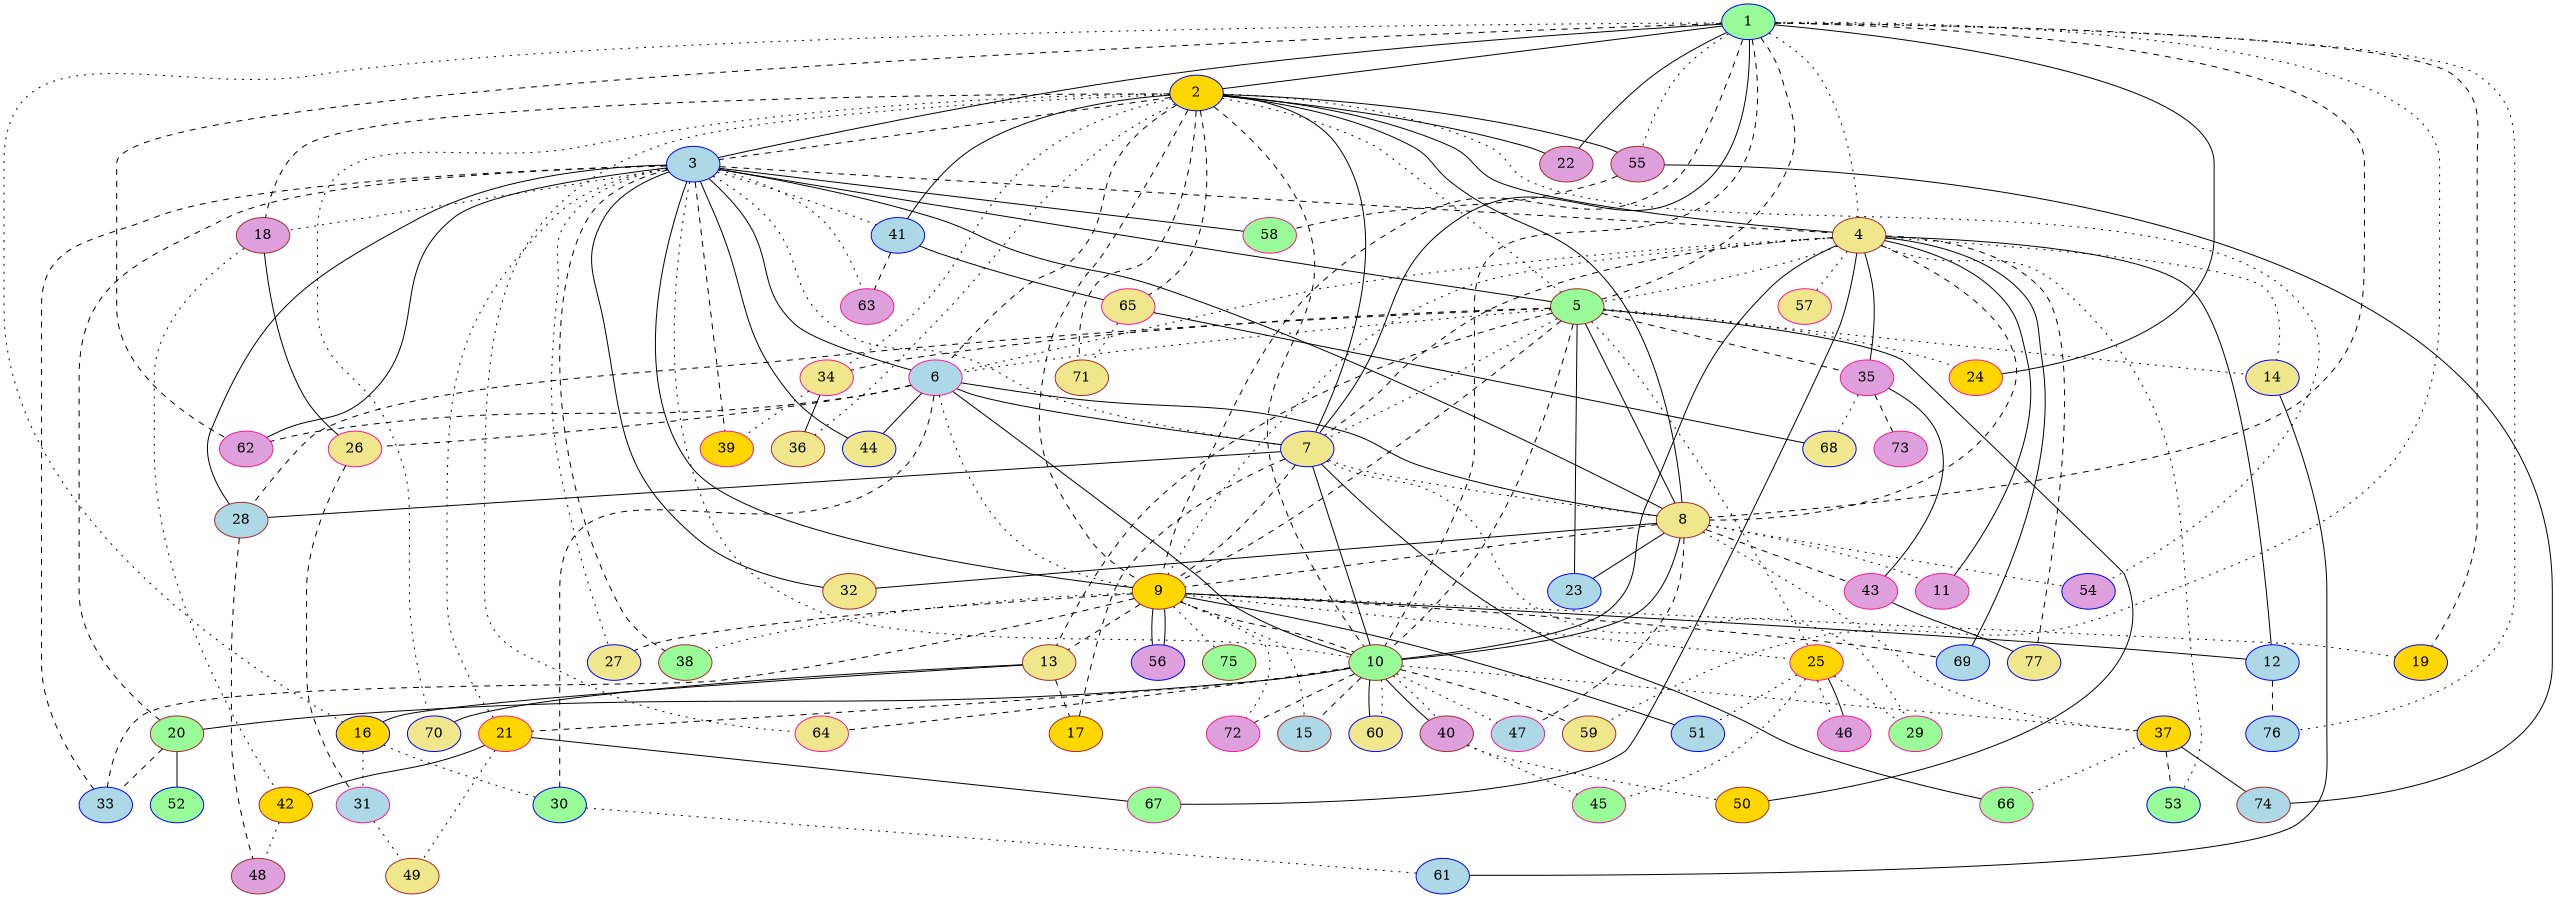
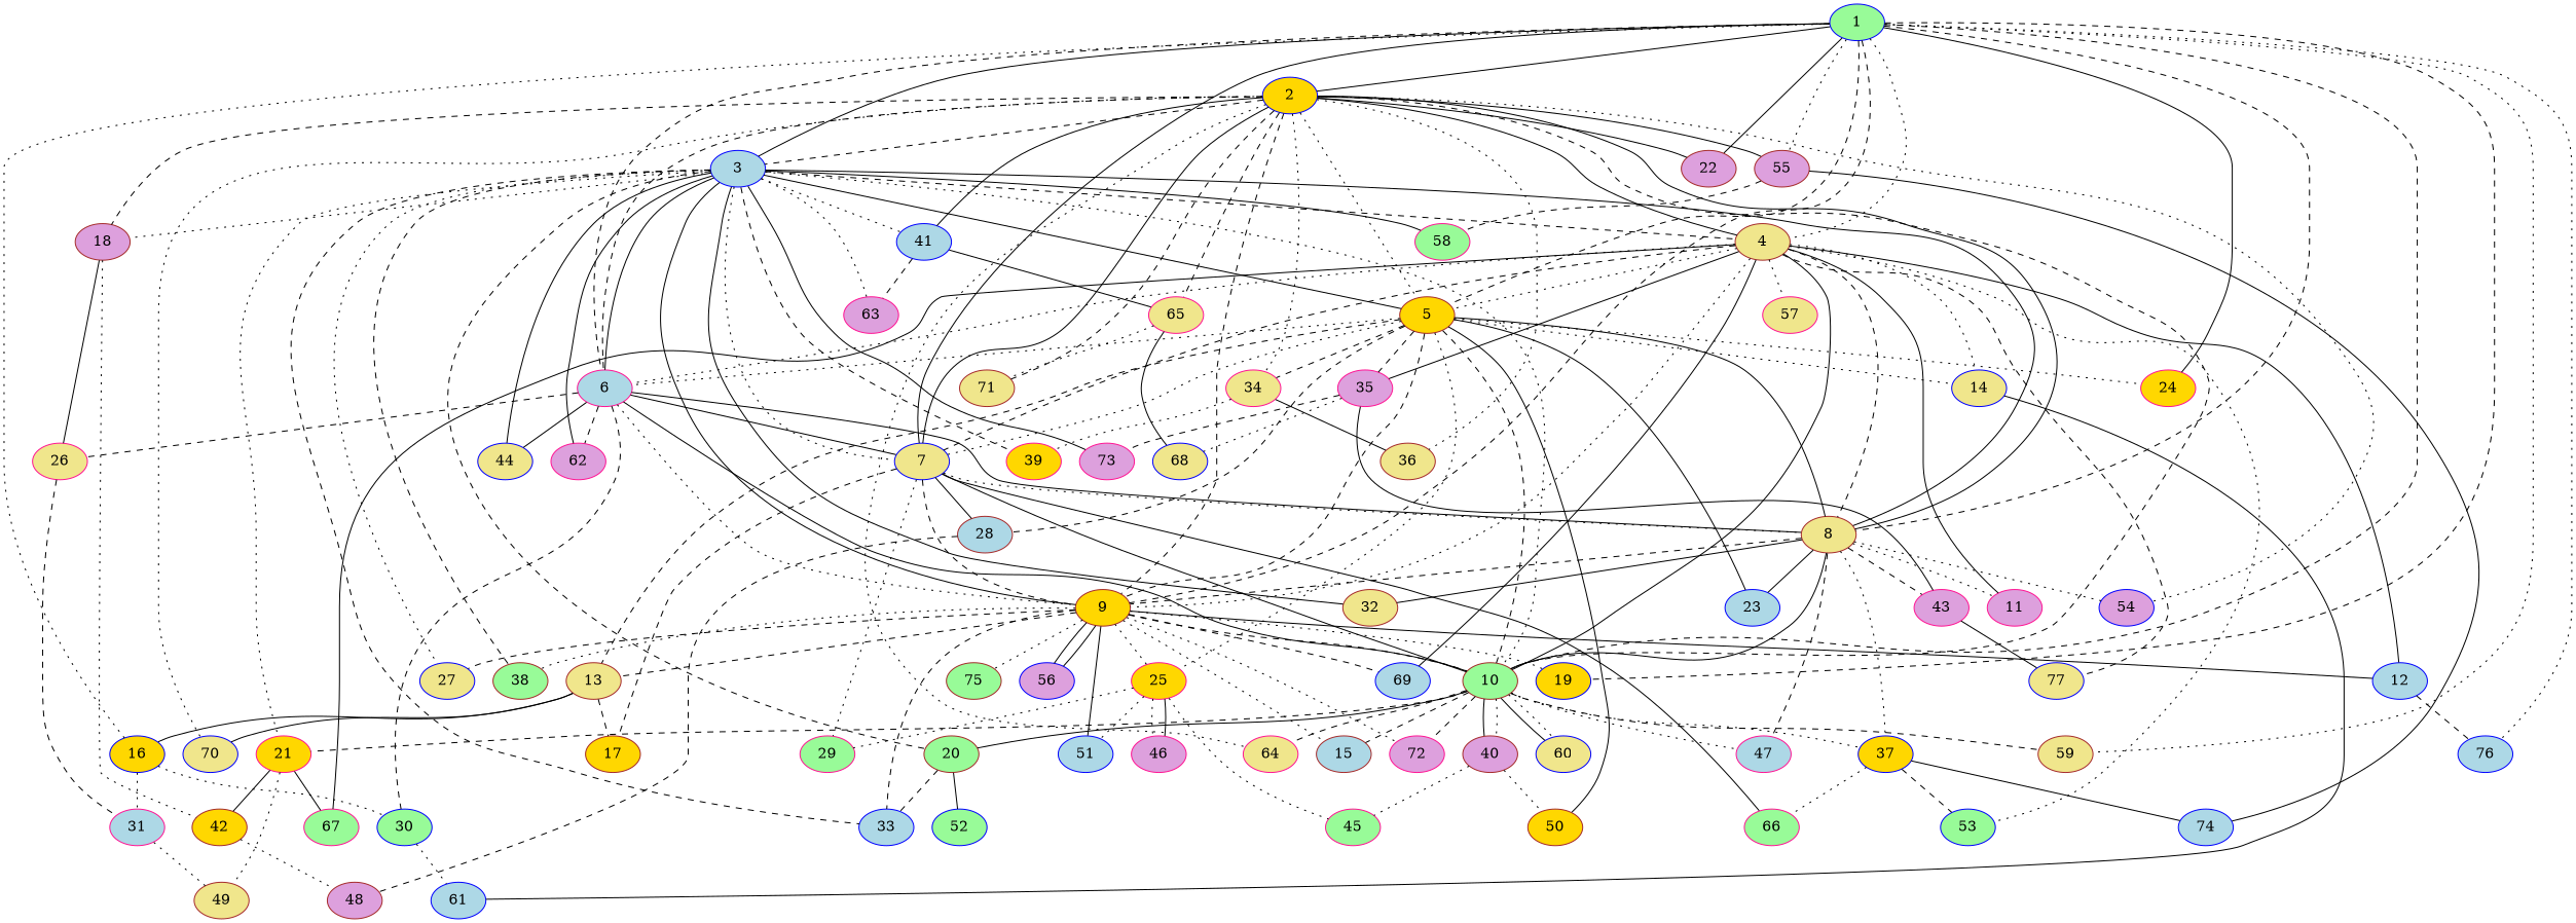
  graph {
    node [color=blue fillcolor=khaki style=filled]
    edge [style=dotted]
    1 [fillcolor=palegreen]
    2 [fillcolor=gold]
    3 [fillcolor=lightblue]
    4 [color=brown]
-   5 [color=brown fillcolor=palegreen]
+   5 [color=brown fillcolor=gold]
    6 [color=deeppink fillcolor=lightblue]
    7
    8 [color=brown]
    9 [color=brown fillcolor=gold]
    10 [color=brown fillcolor=palegreen]
    16 [fillcolor=gold]
    19 [fillcolor=gold]
    22 [color=brown fillcolor=plum]
    24 [color=deeppink fillcolor=gold]
    55 [color=brown fillcolor=plum]
    59 [color=brown]
    76 [fillcolor=lightblue]
    18 [color=brown fillcolor=plum]
    34 [color=deeppink]
    36 [color=brown]
    41 [fillcolor=lightblue]
    54 [fillcolor=plum]
    64 [color=deeppink]
    65 [color=deeppink]
    70
    71 [color=brown]
    20 [color=brown fillcolor=palegreen]
    21 [color=deeppink fillcolor=gold]
    27
    32 [color=brown]
    38 [color=brown fillcolor=palegreen]
    39 [color=deeppink fillcolor=gold]
    44
    58 [color=deeppink fillcolor=palegreen]
    62 [color=deeppink fillcolor=plum]
    63 [color=deeppink fillcolor=plum]
    73 [color=deeppink fillcolor=plum]
    33 [fillcolor=lightblue]
    11 [color=deeppink fillcolor=plum]
    12 [fillcolor=lightblue]
    14
    35 [color=deeppink fillcolor=plum]
    53 [fillcolor=palegreen]
    57 [color=deeppink]
    67 [color=deeppink fillcolor=palegreen]
    69 [fillcolor=lightblue]
    77
    13 [color=brown]
    23 [fillcolor=lightblue]
    25 [color=deeppink fillcolor=gold]
    28 [color=brown fillcolor=lightblue]
    50 [color=brown fillcolor=gold]
    26 [color=deeppink]
    30 [fillcolor=palegreen]
    17 [color=brown fillcolor=gold]
    29 [color=deeppink fillcolor=palegreen]
    66 [color=deeppink fillcolor=palegreen]
    37 [fillcolor=gold]
    43 [color=deeppink fillcolor=plum]
    47 [color=deeppink fillcolor=lightblue]
    75 [color=brown fillcolor=palegreen]
    15 [color=brown fillcolor=lightblue]
    51 [fillcolor=lightblue]
    56 [fillcolor=plum]
    72 [color=deeppink fillcolor=plum]
    40 [color=brown fillcolor=plum]
    60
    31 [color=deeppink fillcolor=lightblue]
-   74 [color=brown fillcolor=lightblue]
+   74 [fillcolor=lightblue]
    42 [color=brown fillcolor=gold]
    68
    52 [fillcolor=palegreen]
    49 [color=brown]
    61 [fillcolor=lightblue]
    45 [color=deeppink fillcolor=palegreen]
    46 [color=deeppink fillcolor=plum]
    48 [color=brown fillcolor=plum]
    1 -- 2 [style=solid]
    1 -- 3 [style=solid]
    1 -- 4
    1 -- 5 [style=dashed]
-   1 -- 62 [style=dashed]
+   1 -- 6 [style=dashed]
    1 -- 7 [style=solid]
    1 -- 8 [style=dashed]
    1 -- 9 [style=dashed]
    1 -- 10 [style=dashed]
    1 -- 16
    1 -- 19 [style=dashed]
    1 -- 22 [style=solid]
    1 -- 24 [style=solid]
    1 -- 55
    1 -- 59
    1 -- 76
    2 -- 3 [style=dashed]
    2 -- 4 [style=solid]
    2 -- 5
    2 -- 6 [style=dashed]
    2 -- 7 [style=solid]
    2 -- 8 [style=solid]
    2 -- 9 [style=dashed]
    2 -- 10 [style=dashed]
    2 -- 22 [style=solid]
    2 -- 55 [style=solid]
    2 -- 18 [style=dashed]
    2 -- 34
    2 -- 36
    2 -- 41 [style=solid]
    2 -- 54
    2 -- 64
    2 -- 65 [style=dashed]
    2 -- 70
    2 -- 71 [style=dashed]
    3 -- 4 [style=dashed]
    3 -- 5 [style=solid]
    3 -- 6 [style=solid]
    3 -- 7
    3 -- 8 [style=solid]
    3 -- 9 [style=solid]
    3 -- 10
    3 -- 18
    3 -- 41
    3 -- 20 [style=dashed]
    3 -- 21
    3 -- 27
    3 -- 32 [style=solid]
    3 -- 38 [style=dashed]
    3 -- 39 [style=dashed]
    3 -- 44 [style=solid]
    3 -- 58 [style=solid]
    3 -- 62 [style=solid]
    3 -- 63
-   3 -- 28 [style=solid]
+   3 -- 73 [style=solid]
    3 -- 33 [style=dashed]
    4 -- 5
    4 -- 6
    4 -- 7 [style=dashed]
    4 -- 8 [style=dashed]
    4 -- 9
    4 -- 10 [style=solid]
    4 -- 11 [style=solid]
    4 -- 12 [style=solid]
    4 -- 14
    4 -- 35 [style=solid]
    4 -- 53
    4 -- 57
    4 -- 67 [style=solid]
    4 -- 69 [style=solid]
    4 -- 77 [style=dashed]
    5 -- 6
    5 -- 7
    5 -- 8 [style=solid]
    5 -- 9 [style=dashed]
    5 -- 10 [style=dashed]
    5 -- 24
    5 -- 34 [style=dashed]
    5 -- 14
    5 -- 35 [style=dashed]
    5 -- 13 [style=dashed]
    5 -- 23 [style=solid]
    5 -- 25
    5 -- 28 [style=dashed]
    5 -- 50 [style=solid]
    6 -- 7 [style=solid]
    6 -- 8 [style=solid]
    6 -- 9
    6 -- 10 [style=solid]
    6 -- 44 [style=solid]
    6 -- 62 [style=dashed]
    6 -- 26 [style=dashed]
    6 -- 30 [style=dashed]
    7 -- 8
    7 -- 9 [style=dashed]
    7 -- 10 [style=solid]
    7 -- 28 [style=solid]
    7 -- 17 [style=dashed]
    7 -- 29
    7 -- 66 [style=solid]
    8 -- 9 [style=dashed]
    8 -- 10 [style=solid]
    8 -- 54
    8 -- 32 [style=solid]
    8 -- 11
    8 -- 23 [style=solid]
    8 -- 37
    8 -- 43 [style=dashed]
    8 -- 47 [style=dashed]
    9 -- 10 [style=dashed]
    9 -- 19
    9 -- 27 [style=dashed]
    9 -- 38
    9 -- 33 [style=dashed]
    9 -- 12 [style=solid]
    9 -- 69 [style=dashed]
    9 -- 13 [style=dashed]
    9 -- 25
    9 -- 75
    9 -- 15
    9 -- 51 [style=solid]
    9 -- 56 [style=solid]
    9 -- 56 [style=solid]
    9 -- 72
    10 -- 59 [style=dashed]
    10 -- 64 [style=dashed]
    10 -- 20 [style=solid]
    10 -- 21 [style=dashed]
    10 -- 37
    10 -- 47
    10 -- 15 [style=dashed]
    10 -- 72 [style=dashed]
    10 -- 40 [style=solid]
    10 -- 40
    10 -- 60 [style=solid]
    10 -- 60
    16 -- 30
    16 -- 31
    55 -- 58 [style=dashed]
    55 -- 74 [style=solid]
    18 -- 26 [style=solid]
    18 -- 42
    34 -- 36 [style=solid]
    34 -- 39
    41 -- 65 [style=solid]
    41 -- 63 [style=dashed]
    65 -- 71
    65 -- 68 [style=solid]
    20 -- 33 [style=dashed]
    20 -- 52 [style=solid]
    21 -- 67 [style=solid]
    21 -- 42 [style=solid]
    21 -- 49
    12 -- 76 [style=dashed]
    14 -- 61 [style=solid]
    35 -- 73 [style=dashed]
    35 -- 43 [style=solid]
    35 -- 68
    13 -- 16 [style=solid]
    13 -- 70 [style=solid]
    13 -- 17 [style=dashed]
    25 -- 29
    25 -- 51
    25 -- 45
    25 -- 46
    25 -- 46 [style=solid]
    28 -- 48 [style=dashed]
    26 -- 31 [style=dashed]
    30 -- 61
    37 -- 53 [style=dashed]
    37 -- 66
    37 -- 74 [style=solid]
    43 -- 77 [style=solid]
    40 -- 50
    40 -- 45
    31 -- 49
    42 -- 48
  }
